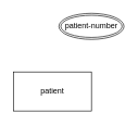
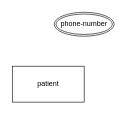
  <mxCell id="0" />
  <mxCell id="1" parent="0" />
  <mxCell id="2" value="patient" style="rounded=0;whiteSpace=wrap;html=1;" parent="1" vertex="1"><mxGeometry x="20" y="110" width="120" height="60" as="geometry" /></mxCell>
- <mxCell id="3" value="patient-number" style="ellipse;shape=doubleEllipse;margin=3;whiteSpace=wrap;html=1;align=center;" vertex="1" parent="1"><mxGeometry x="90" y="20" width="100" height="40" as="geometry" /></mxCell>
+ <mxCell id="3" value="phone-number" style="ellipse;shape=doubleEllipse;margin=3;whiteSpace=wrap;html=1;align=center;" vertex="1" parent="1"><mxGeometry x="90" y="20" width="100" height="40" as="geometry" /></mxCell>
